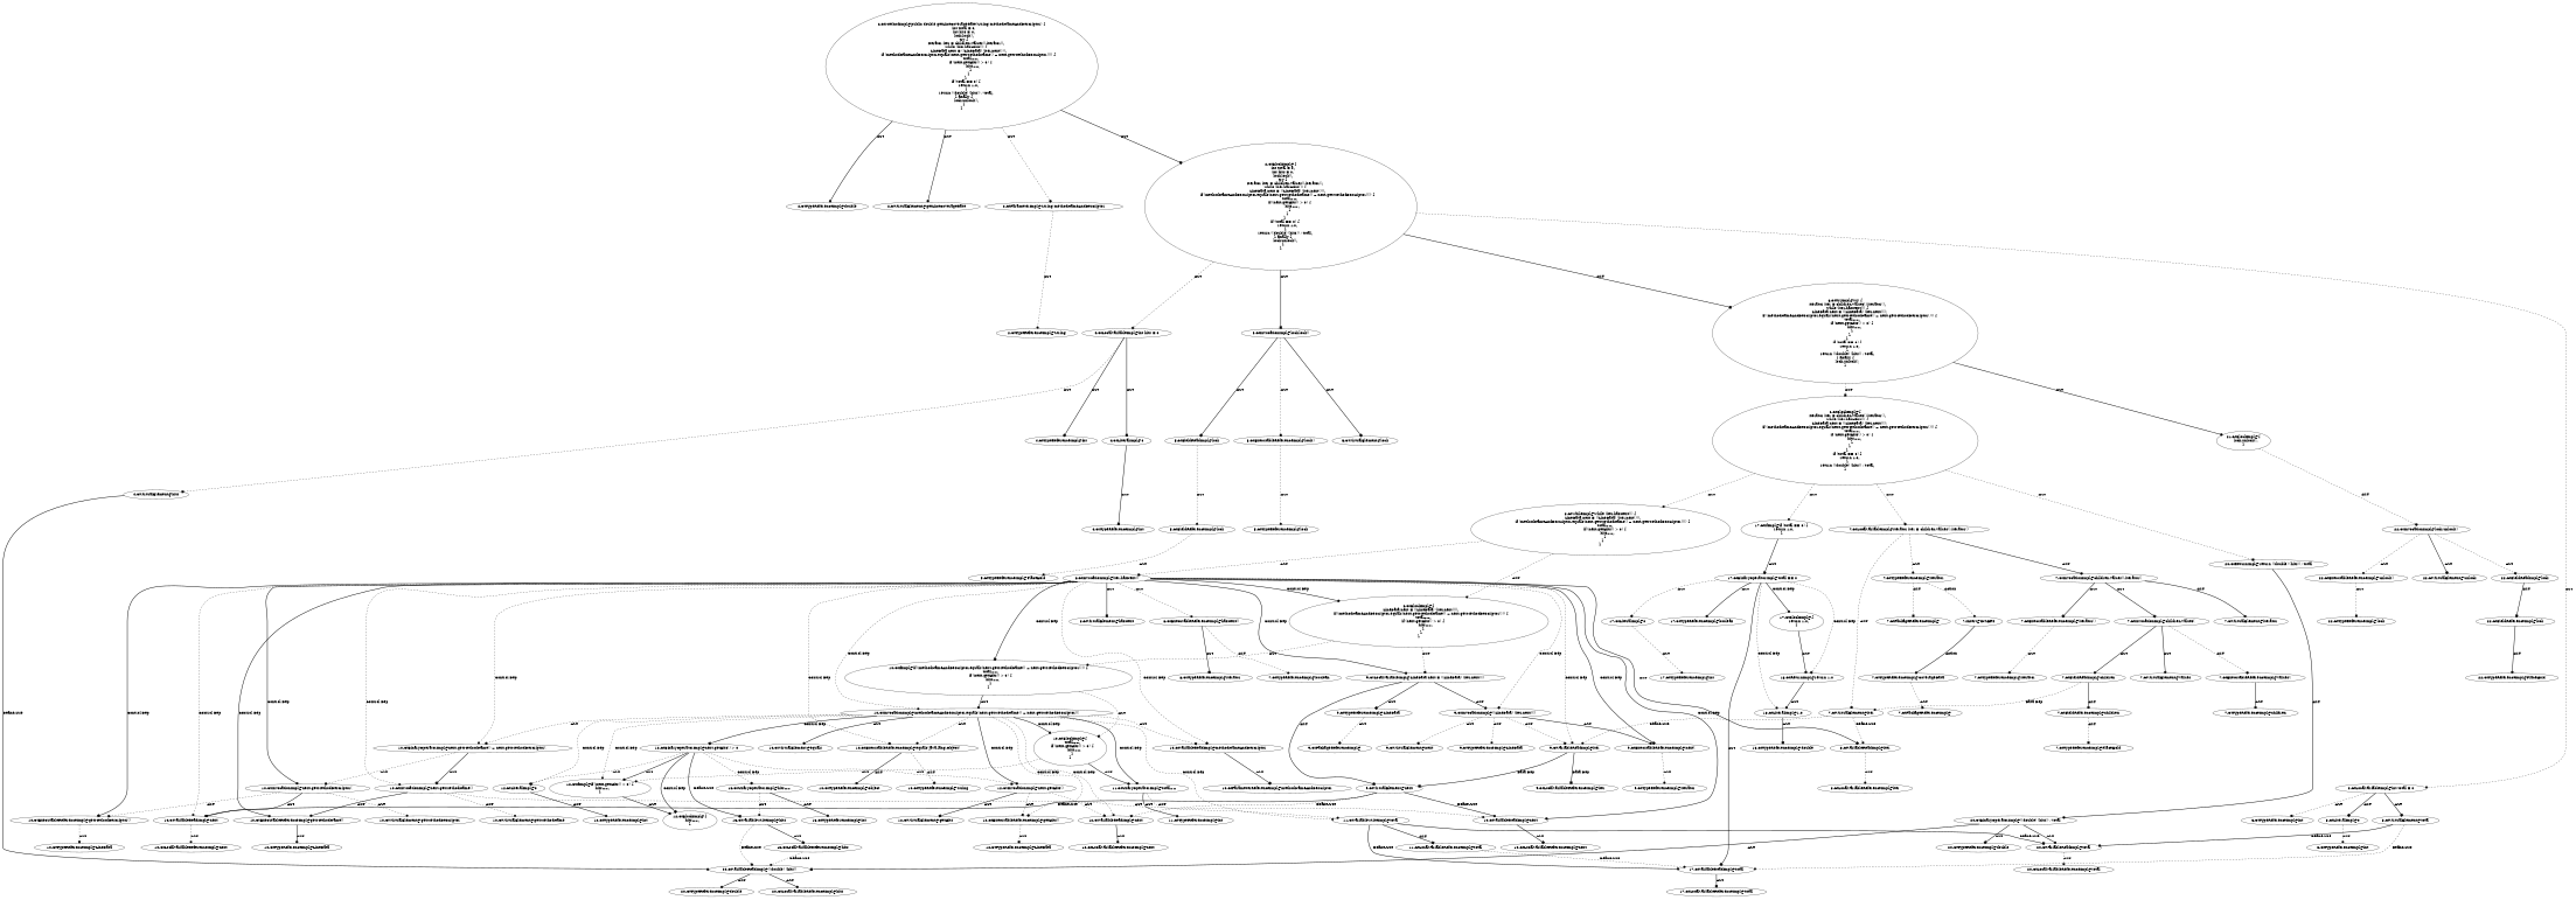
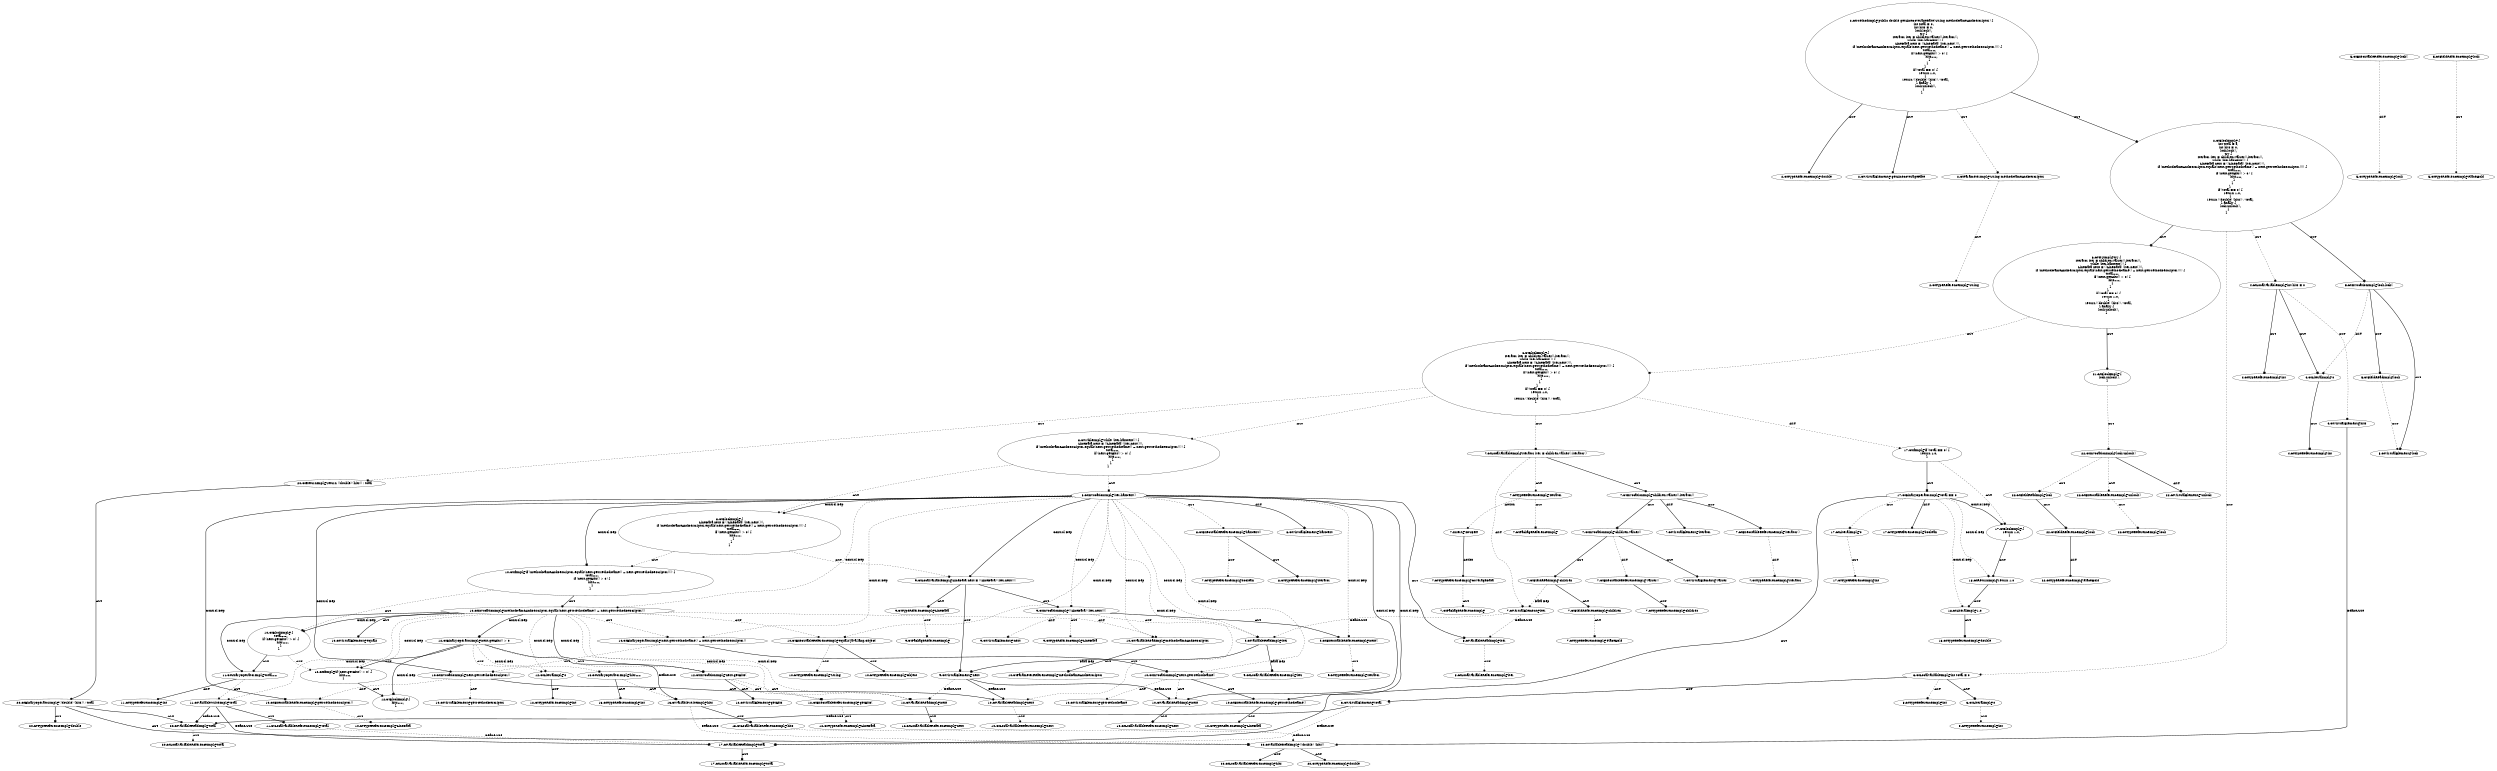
  digraph {
    node [shape=ellipse]
    edge [arrowhead=dot style=dashed]
    n1 [label="2:CtTypeReferenceImpl@double"]
    n2 [label="2:CtVirtualElement@getLineCoverageRate"]
    n3 [label="2:CtParameterImpl@String methodNameAndDescriptor"]
    n4 [label="2:CtTypeReferenceImpl@String"]
    n5 [label="3:CtTypeReferenceImpl@int"]
    n6 [label="3:CtLiteralImpl@0"]
    n7 [label="3:CtTypeReferenceImpl@int"]
    n8 [label="3:CtVirtualElement@total"]
    n9 [label="17:CtVariableReadImpl@total"]
    n10 [label="20:CtVariableReadImpl@total"]
    n11 [label="17:CtLocalVariableReferenceImpl@total"]
    n12 [label="20:CtLocalVariableReferenceImpl@total"]
    n13 [label="3:CtLocalVariableImpl@int total = 0"]
    n14 [label="4:CtTypeReferenceImpl@int"]
    n15 [label="4:CtLiteralImpl@0"]
    n16 [label="4:CtTypeReferenceImpl@int"]
    n17 [label="4:CtVirtualElement@hits"]
    n18 [label="20:CtVariableReadImpl@((double) (hits))"]
    n19 [label="20:CtTypeReferenceImpl@double"]
    n20 [label="20:CtLocalVariableReferenceImpl@hits"]
    n21 [label="4:CtLocalVariableImpl@int hits = 0"]
    n22 [label="5:CtExecutableReferenceImpl@lock()"]
    n23 [label="5:CtTypeReferenceImpl@lock"]
    n24 [label="5:CtVirtualElement@lock"]
    n25 [label="5:CtFieldReferenceImpl@lock"]
    n26 [label="5:CtTypeReferenceImpl@PlaceHold"]
    n27 [label="5:CtFieldReadImpl@lock"]
    n28 [label="5:CtInvocationImpl@lock.lock()"]
    n29 [label="7:CtTypeReferenceImpl@Iterator"]
    n30 [label="7:CtPackageReferenceImpl@"]
    n31 [label="7:Insert@INSERT"]
    n32 [label="7:CtTypeReferenceImpl@CoverageData"]
    n33 [label="7:CtExecutableReferenceImpl@iterator()"]
    n34 [label="7:CtTypeReferenceImpl@Iterator"]
    n35 [label="7:CtVirtualElement@iterator"]
    n36 [label="7:CtExecutableReferenceImpl@values()"]
    n37 [label="7:CtTypeReferenceImpl@children"]
    n38 [label="7:CtVirtualElement@values"]
    n39 [label="7:CtFieldReferenceImpl@children"]
    n40 [label="7:CtTypeReferenceImpl@PlaceHold"]
    n41 [label="7:CtFieldReadImpl@children"]
    n42 [label="7:CtVirtualElement@iter"]
    n43 [label="8:CtVariableReadImpl@iter"]
    n44 [label="9:CtVariableReadImpl@iter"]
    n45 [label="7:CtInvocationImpl@children.values()"]
    n46 [label="7:CtInvocationImpl@children.values().iterator()"]
    n47 [label="8:CtLocalVariableReferenceImpl@iter"]
    n48 [label="9:CtLocalVariableReferenceImpl@iter"]
    n49 [label="9:CtVirtualElement@next"]
    n50 [label="7:CtLocalVariableImpl@Iterator iter = children.values().iterator()"]
    n51 [label="8:CtExecutableReferenceImpl@hasNext()"]
    n52 [label="8:CtTypeReferenceImpl@Iterator"]
    n53 [label="7:CtTypeReferenceImpl@boolean"]
    n54 [label="8:CtVirtualElement@hasNext"]
    n55 [label="8:CtInvocationImpl@iter.hasNext()"]
    n56 [label="9:CtExecutableReferenceImpl@next()"]
    n57 [label="9:CtInvocationImpl@((LineData) (iter.next()))"]
    n58 [label="9:CtLocalVariableImpl@LineData next = ((LineData) (iter.next()))"]
    n59 [label="10:CtExecutableReferenceImpl@equals(java.lang.Object)"]
    n60 [label="10:CtVariableReadImpl@methodNameAndDescriptor"]
    n61 [label="10:CtExecutableReferenceImpl@getMethodName()"]
    n62 [label="10:CtVariableReadImpl@next"]
    n63 [label="10:CtInvocationImpl@next.getMethodName()"]
    n64 [label="10:CtExecutableReferenceImpl@getMethodDescriptor()"]
    n65 [label="10:CtVariableReadImpl@next"]
    n66 [label="10:CtInvocationImpl@next.getMethodDescriptor()"]
    n67 [label="10:CtBinaryOperatorImpl@next.getMethodName() + next.getMethodDescriptor()"]
    n68 [label="10:CtInvocationImpl@methodNameAndDescriptor.equals(next.getMethodName() + next.getMethodDescriptor())"]
    n69 [label="10:CtIfImpl@if (methodNameAndDescriptor.equals(next.getMethodName() + next.getMethodDescriptor())) \{\n    total++;\n    if (next.getHits() > 0) \{\n        hits++;\n    \}\n\}"]
    n70 [label="8:CtBlockImpl@\{\n    LineData next = ((LineData) (iter.next()));\n    if (methodNameAndDescriptor.equals(next.getMethodName() + next.getMethodDescriptor())) \{\n        total++;\n        if (next.getHits() > 0) \{\n            hits++;\n        \}\n    \}\n\}"]
    n71 [label="9:CtTypeReferenceImpl@Iterator"]
    n72 [label="9:CtVirtualElement@next"]
    n73 [label="9:CtTypeReferenceImpl@LineData"]
    n74 [label="9:CtTypeReferenceImpl@LineData"]
    n75 [label="10:CtTypeReferenceImpl@String"]
    n76 [label="10:CtTypeReferenceImpl@Object"]
    n77 [label="10:CtParameterReferenceImpl@methodNameAndDescriptor"]
    n78 [label="10:CtTypeReferenceImpl@LineData"]
    n79 [label="10:CtLocalVariableReferenceImpl@next"]
    n80 [label="10:CtVirtualElement@getMethodName"]
    n81 [label="10:CtTypeReferenceImpl@LineData"]
    n82 [label="10:CtLocalVariableReferenceImpl@next"]
    n83 [label="10:CtVirtualElement@getMethodDescriptor"]
    n84 [label="12:CtVariableReadImpl@next"]
    n85 [label="10:CtVirtualElement@equals"]
    n86 [label="11:CtVariableWriteImpl@total"]
    n87 [label="11:CtUnaryOperatorImpl@total++"]
    n88 [label="12:CtExecutableReferenceImpl@getHits()"]
    n89 [label="12:CtInvocationImpl@next.getHits()"]
    n90 [label="12:CtLiteralImpl@0"]
    n91 [label="12:CtBinaryOperatorImpl@next.getHits() > 0"]
    n92 [label="12:CtIfImpl@if (next.getHits() > 0) \{\n    hits++;\n\}"]
    n93 [label="10:CtBlockImpl@\{\n    total++;\n    if (next.getHits() > 0) \{\n        hits++;\n    \}\n\}"]
    n94 [label="9:CtPackageReferenceImpl@"]
    n95 [label="12:CtLocalVariableReferenceImpl@next"]
    n96 [label="11:CtLocalVariableReferenceImpl@total"]
    n97 [label="11:CtTypeReferenceImpl@int"]
    n98 [label="12:CtTypeReferenceImpl@LineData"]
    n99 [label="12:CtVirtualElement@getHits"]
    n100 [label="12:CtTypeReferenceImpl@int"]
    n101 [label="13:CtVariableWriteImpl@hits"]
    n102 [label="13:CtUnaryOperatorImpl@hits++"]
    n103 [label="12:CtBlockImpl@\{\n    hits++;\n\}"]
    n104 [label="13:CtLocalVariableReferenceImpl@hits"]
    n105 [label="13:CtTypeReferenceImpl@int"]
    n106 [label="8:CtWhileImpl@while (iter.hasNext()) \{\n    LineData next = ((LineData) (iter.next()));\n    if (methodNameAndDescriptor.equals(next.getMethodName() + next.getMethodDescriptor())) \{\n        total++;\n        if (next.getHits() > 0) \{\n            hits++;\n        \}\n    \}\n\} "]
    n107 [label="17:CtLiteralImpl@0"]
    n108 [label="17:CtTypeReferenceImpl@int"]
    n109 [label="17:CtBinaryOperatorImpl@total == 0"]
    n110 [label="17:CtTypeReferenceImpl@boolean"]
    n111 [label="18:CtLiteralImpl@1.0"]
    n112 [label="18:CtReturnImpl@return 1.0"]
    n113 [label="17:CtBlockImpl@\{\n    return 1.0;\n\}"]
    n114 [label="18:CtTypeReferenceImpl@double"]
    n115 [label="17:CtIfImpl@if (total == 0) \{\n    return 1.0;\n\}"]
    n116 [label="20:CtBinaryOperatorImpl@((double) (hits)) / total"]
    n117 [label="20:CtTypeReferenceImpl@double"]
    n118 [label="20:CtReturnImpl@return ((double) (hits)) / total"]
    n119 [label="6:CtBlockImpl@\{\n    Iterator iter = children.values().iterator();\n    while (iter.hasNext()) \{\n        LineData next = ((LineData) (iter.next()));\n        if (methodNameAndDescriptor.equals(next.getMethodName() + next.getMethodDescriptor())) \{\n            total++;\n            if (next.getHits() > 0) \{\n                hits++;\n            \}\n        \}\n    \} \n    if (total == 0) \{\n        return 1.0;\n    \}\n    return ((double) (hits)) / total;\n\}"]
    n120 [label="22:CtExecutableReferenceImpl@unlock()"]
    n121 [label="22:CtTypeReferenceImpl@lock"]
    n122 [label="22:CtVirtualElement@unlock"]
    n123 [label="22:CtFieldReferenceImpl@lock"]
    n124 [label="22:CtTypeReferenceImpl@PlaceHold"]
    n125 [label="22:CtFieldReadImpl@lock"]
    n126 [label="22:CtInvocationImpl@lock.unlock()"]
    n127 [label="21:CtBlockImpl@\{\n    lock.unlock();\n\}"]
    n128 [label="6:CtTryImpl@try \{\n    Iterator iter = children.values().iterator();\n    while (iter.hasNext()) \{\n        LineData next = ((LineData) (iter.next()));\n        if (methodNameAndDescriptor.equals(next.getMethodName() + next.getMethodDescriptor())) \{\n            total++;\n            if (next.getHits() > 0) \{\n                hits++;\n            \}\n        \}\n    \} \n    if (total == 0) \{\n        return 1.0;\n    \}\n    return ((double) (hits)) / total;\n\} finally \{\n    lock.unlock();\n\}"]
    n129 [label="2:CtBlockImpl@\{\n    int total = 0;\n    int hits = 0;\n    lock.lock();\n    try \{\n        Iterator iter = children.values().iterator();\n        while (iter.hasNext()) \{\n            LineData next = ((LineData) (iter.next()));\n            if (methodNameAndDescriptor.equals(next.getMethodName() + next.getMethodDescriptor())) \{\n                total++;\n                if (next.getHits() > 0) \{\n                    hits++;\n                \}\n            \}\n        \} \n        if (total == 0) \{\n            return 1.0;\n        \}\n        return ((double) (hits)) / total;\n    \} finally \{\n        lock.unlock();\n    \}\n\}"]
    n130 [label="2:CtMethodImpl@public double getLineCoverageRate(String methodNameAndDescriptor) \{\n    int total = 0;\n    int hits = 0;\n    lock.lock();\n    try \{\n        Iterator iter = children.values().iterator();\n        while (iter.hasNext()) \{\n            LineData next = ((LineData) (iter.next()));\n            if (methodNameAndDescriptor.equals(next.getMethodName() + next.getMethodDescriptor())) \{\n                total++;\n                if (next.getHits() > 0) \{\n                    hits++;\n                \}\n            \}\n        \} \n        if (total == 0) \{\n            return 1.0;\n        \}\n        return ((double) (hits)) / total;\n    \} finally \{\n        lock.unlock();\n    \}\n\}"]
    n131 [label="7:CtPackageReferenceImpl@"]
    n3 -> n4 [label=AST]
    n6 -> n7 [label=AST]
    n8 -> n9 [label="Define-Use"]
    n8 -> n10 [label="Define-Use" style=bold]
    n9 -> n11 [arrowhead=box label=AST style=bold]
    n10 -> n12 [label=AST]
    n13 -> n5 [arrowhead=box label=AST]
    n13 -> n6 [arrowhead=box label=AST style=bold]
    n13 -> n8 [arrowhead=box label=AST style=bold]
    n15 -> n16 [arrowhead=box label=AST style=bold]
    n17 -> n18 [label="Define-Use" style=bold]
    n18 -> n19 [label=AST style=bold]
    n18 -> n20 [label=AST style=bold]
    n21 -> n14 [arrowhead=box label=AST style=bold]
    n21 -> n15 [arrowhead=box label=AST style=bold]
    n21 -> n17 [arrowhead=box label=AST]
    n22 -> n23 [label=AST]
    n25 -> n26 [label=AST]
-   n27 -> n25 [label=AST]
-   n28 -> n22 [arrowhead=box label=AST]
+   n27 -> n24 [label=AST]
+   n28 -> n15 [arrowhead=box label=AST]
    n28 -> n24 [arrowhead=box label=AST style=bold]
    n28 -> n27 [arrowhead=box label=AST style=bold]
    n29 -> n30 [arrowhead=box label=AST]
    n29 -> n31 [label=Action]
    n31 -> n32 [label=Action style=bold]
    n32 -> n131 [arrowhead=box label=AST]
    n33 -> n34 [arrowhead=box label=AST]
    n36 -> n37 [label=AST style=bold]
    n39 -> n40 [arrowhead=box label=AST]
    n41 -> n39 [label=AST style=bold]
    n41 -> n42 [label="Data Dep"]
    n42 -> n43 [label="Define-Use"]
    n42 -> n44 [label="Define-Use"]
    n43 -> n47 [label=AST]
    n44 -> n48 [arrowhead=box label="Data Dep" style=bold]
    n44 -> n49 [arrowhead=box label="Data Dep" style=bold]
    n45 -> n36 [arrowhead=box label=AST]
    n45 -> n38 [label=AST style=bold]
    n45 -> n41 [label=AST style=bold]
    n46 -> n33 [arrowhead=box label=AST style=bold]
    n46 -> n35 [label=AST style=bold]
    n46 -> n45 [arrowhead=box label=AST style=bold]
    n49 -> n62 [label="Define-Use" style=bold]
    n49 -> n65 [label="Define-Use" style=bold]
    n49 -> n84 [arrowhead=box label="Define-Use"]
    n50 -> n29 [label=AST]
    n50 -> n42 [arrowhead=box label=AST]
    n50 -> n46 [label=AST style=bold]
    n51 -> n52 [arrowhead=box label=AST style=bold]
    n51 -> n53 [label=AST]
    n55 -> n43 [arrowhead=box label=AST style=bold]
    n55 -> n44 [label="Control Dep"]
    n55 -> n51 [label=AST]
    n55 -> n54 [arrowhead=box label=AST style=bold]
-   n55 -> n56 [arrowhead=box label="Control Dep" style=bold]
+   n55 -> n56 [arrowhead=box label="Control Dep"]
    n55 -> n57 [arrowhead=box label="Control Dep"]
    n55 -> n58 [label="Control Dep" style=bold]
    n55 -> n59 [arrowhead=box label="Control Dep"]
    n55 -> n60 [arrowhead=box label="Control Dep"]
    n55 -> n61 [label="Control Dep" style=bold]
    n55 -> n62 [label="Control Dep" style=bold]
    n55 -> n63 [label="Control Dep"]
    n55 -> n64 [arrowhead=box label="Control Dep" style=bold]
    n55 -> n65 [label="Control Dep"]
    n55 -> n66 [label="Control Dep" style=bold]
    n55 -> n67 [label="Control Dep"]
    n55 -> n68 [label="Control Dep"]
    n55 -> n69 [arrowhead=box label="Control Dep" style=bold]
    n55 -> n70 [label="Control Dep" style=bold]
    n56 -> n71 [label=AST]
    n57 -> n44 [arrowhead=box label=AST]
    n57 -> n56 [label=AST style=bold]
    n57 -> n72 [arrowhead=box label=AST]
    n57 -> n73 [label=AST]
    n58 -> n49 [arrowhead=box label=AST style=bold]
    n58 -> n57 [label=AST style=bold]
    n58 -> n74 [arrowhead=box label=AST style=bold]
    n59 -> n75 [arrowhead=box label=AST]
    n59 -> n76 [label=AST style=bold]
    n60 -> n77 [arrowhead=box label=AST style=bold]
    n61 -> n78 [label=AST style=bold]
    n62 -> n79 [arrowhead=box label=AST style=bold]
    n63 -> n61 [label=AST style=bold]
    n63 -> n62 [label=AST]
    n63 -> n80 [label=AST]
    n64 -> n81 [arrowhead=box label=AST]
    n65 -> n82 [label=AST]
    n66 -> n64 [arrowhead=box label=AST]
    n66 -> n65 [label=AST style=bold]
    n66 -> n83 [label=AST]
    n67 -> n63 [arrowhead=box label=AST style=bold]
    n67 -> n66 [arrowhead=box label=AST]
    n68 -> n59 [label=AST]
    n68 -> n60 [arrowhead=box label=AST]
    n68 -> n67 [arrowhead=box label=AST]
    n68 -> n84 [label="Control Dep"]
    n68 -> n85 [label=AST style=bold]
    n68 -> n86 [label="Control Dep"]
    n68 -> n87 [label="Control Dep" style=bold]
    n68 -> n88 [arrowhead=box label="Control Dep"]
    n68 -> n89 [label="Control Dep" style=bold]
    n68 -> n90 [arrowhead=box label="Control Dep"]
    n68 -> n91 [arrowhead=box label="Control Dep" style=bold]
    n68 -> n92 [label="Control Dep"]
    n68 -> n93 [label="Control Dep" style=bold]
    n69 -> n68 [label=AST style=bold]
    n69 -> n93 [arrowhead=box label=AST]
    n70 -> n58 [arrowhead=box label=AST]
    n70 -> n69 [label=AST]
    n74 -> n94 [arrowhead=box label=AST]
    n84 -> n95 [label=AST style=bold]
    n86 -> n9 [label="Define-Use" style=bold]
    n86 -> n10 [arrowhead=box label="Define-Use" style=bold]
    n86 -> n96 [arrowhead=box label=AST style=bold]
    n87 -> n86 [label=AST]
    n87 -> n97 [label=AST style=bold]
    n88 -> n98 [arrowhead=box label=AST]
    n89 -> n84 [arrowhead=box label=AST]
    n89 -> n88 [arrowhead=box label=AST]
    n89 -> n99 [arrowhead=box label=AST style=bold]
    n90 -> n100 [label=AST style=bold]
    n91 -> n89 [arrowhead=box label=AST]
    n91 -> n90 [label=AST]
    n91 -> n92 [label=AST style=bold]
    n91 -> n101 [arrowhead=box label="Define-Use" style=bold]
    n91 -> n102 [arrowhead=box label="Control Dep"]
    n91 -> n103 [arrowhead=box label="Control Dep" style=bold]
    n92 -> n103 [label=AST style=bold]
    n93 -> n87 [label=AST style=bold]
    n93 -> n92 [label=AST]
    n96 -> n9 [label="Define-Use"]
    n101 -> n18 [arrowhead=box label="Define-Use"]
    n101 -> n104 [arrowhead=box label=AST style=bold]
    n102 -> n101 [label=AST]
    n102 -> n105 [label=AST style=bold]
    n104 -> n18 [label="Define-Use"]
    n106 -> n55 [arrowhead=box label=AST]
    n106 -> n70 [label=AST]
    n107 -> n108 [label=AST]
    n109 -> n9 [arrowhead=box label=AST style=bold]
    n109 -> n107 [arrowhead=box label=AST]
    n109 -> n110 [label=AST style=bold]
    n109 -> n111 [label="Control Dep"]
    n109 -> n112 [arrowhead=box label="Control Dep"]
    n109 -> n113 [label="Control Dep" style=bold]
    n111 -> n114 [arrowhead=box label=AST style=bold]
    n112 -> n111 [label=AST style=bold]
    n113 -> n112 [label=AST style=bold]
    n115 -> n109 [arrowhead=box label=AST style=bold]
+   n115 -> n113 [arrowhead=box label=AST]
    n116 -> n10 [label=AST style=bold]
    n116 -> n18 [arrowhead=box label=AST style=bold]
    n116 -> n117 [arrowhead=box label=AST style=bold]
    n118 -> n116 [label=AST style=bold]
    n119 -> n50 [arrowhead=box label=AST]
    n119 -> n106 [label=AST]
    n119 -> n115 [label=AST]
    n119 -> n118 [arrowhead=box label=AST]
    n120 -> n121 [arrowhead=box label=AST]
    n123 -> n124 [label=AST style=bold]
    n125 -> n123 [arrowhead=box label=AST style=bold]
    n126 -> n120 [label=AST]
    n126 -> n122 [arrowhead=box label=AST style=bold]
    n126 -> n125 [arrowhead=box label=AST]
    n127 -> n126 [arrowhead=box label=AST]
    n128 -> n119 [arrowhead=box label=AST]
    n128 -> n127 [label=AST style=bold]
    n129 -> n13 [label=AST]
    n129 -> n21 [arrowhead=box label=AST]
    n129 -> n28 [arrowhead=box label=AST style=bold]
    n129 -> n128 [arrowhead=box label=AST style=bold]
    n130 -> n1 [label=AST style=bold]
    n130 -> n2 [label=AST style=bold]
    n130 -> n3 [arrowhead=box label=AST]
    n130 -> n129 [arrowhead=box label=AST style=bold]
  }
